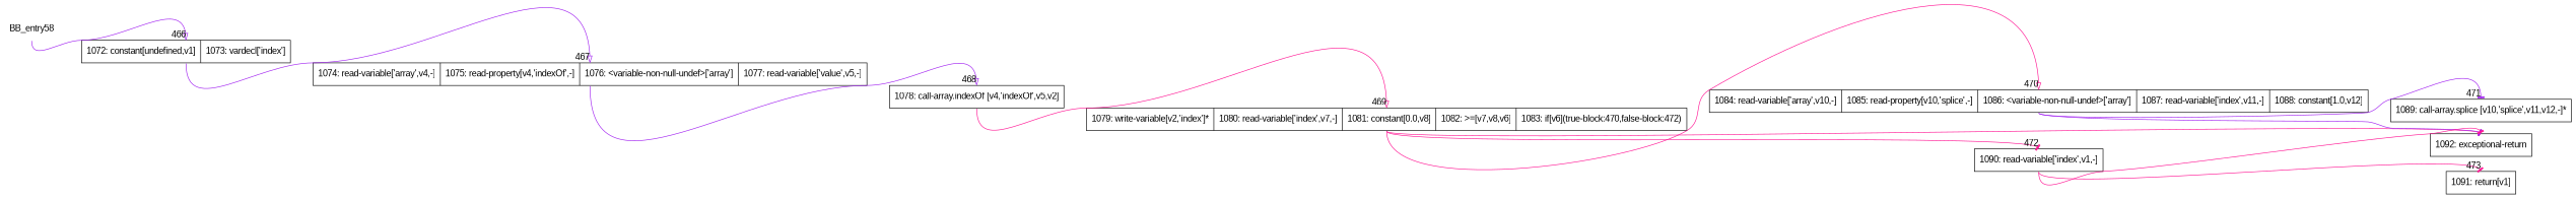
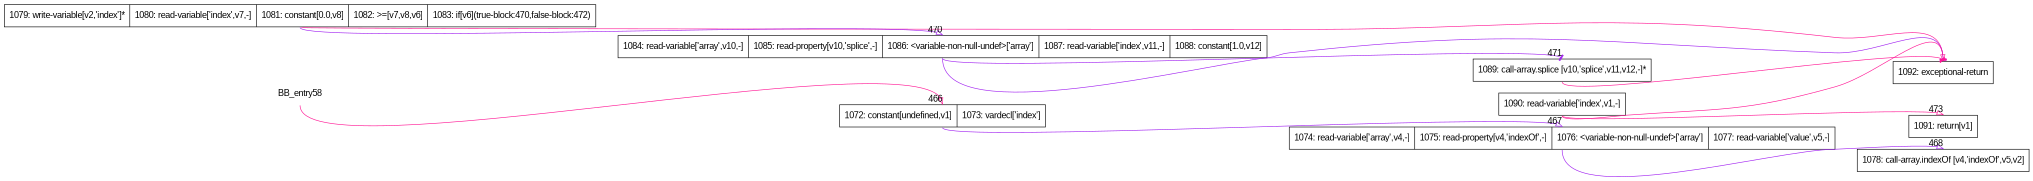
  digraph {
    fontname="Liberation Sans"
    rankdir=LR
    node [fontname="Liberation Sans" shape=record]
    edge [arrowhead=onormal color=deeppink fontname="Liberation Sans" headport=n tailport=s]
    n1 [label=BB_entry58 shape=none]
    n2 [label="{1072: constant[undefined,v1]|1073: vardecl['index']}"]
    n3 [label="{1074: read-variable['array',v4,-]|1075: read-property[v4,'indexOf',-]|1076: \<variable-non-null-undef\>['array']|1077: read-variable['value',v5,-]}"]
    n4 [label="{1078: call-array.indexOf [v4,'indexOf',v5,v2]}"]
    n5 [label="{1079: write-variable[v2,'index']*|1080: read-variable['index',v7,-]|1081: constant[0.0,v8]|1082: \>=[v7,v8,v6]|1083: if[v6](true-block:470,false-block:472)}"]
    n6 [label="{1092: exceptional-return}"]
    n7 [label="{1084: read-variable['array',v10,-]|1085: read-property[v10,'splice',-]|1086: \<variable-non-null-undef\>['array']|1087: read-variable['index',v11,-]|1088: constant[1.0,v12]}"]
    n8 [label="{1090: read-variable['index',v1,-]}"]
    n9 [label="{1089: call-array.splice [v10,'splice',v11,v12,-]*}"]
    n10 [label="{1091: return[v1]}"]
-   n1 -> n2 [color=purple headlabel="    466"]
+   n1 -> n2 [headlabel="    466"]
    n2 -> n3 [color=purple headlabel="      467"]
    n3 -> n4 [color=purple headlabel="      468"]
-   n4 -> n5 [headlabel="      469"]
-   n5 -> n6 [arrowhead=tee]
-   n5 -> n7 [headlabel="      470"]
-   n5 -> n8 [arrowhead=tee headlabel="      472"]
+   n5 -> n6
+   n5 -> n7 [color=purple headlabel="      470"]
    n7 -> n6 [arrowhead=tee color=purple]
    n7 -> n9 [arrowhead=tee color=purple headlabel="      471"]
    n8 -> n6 [arrowhead=tee]
-   n8 -> n10 [arrowhead=tee headlabel="      473"]
+   n8 -> n10 [headlabel="      473"]
+   n9 -> n6 [arrowhead=tee]
  }
